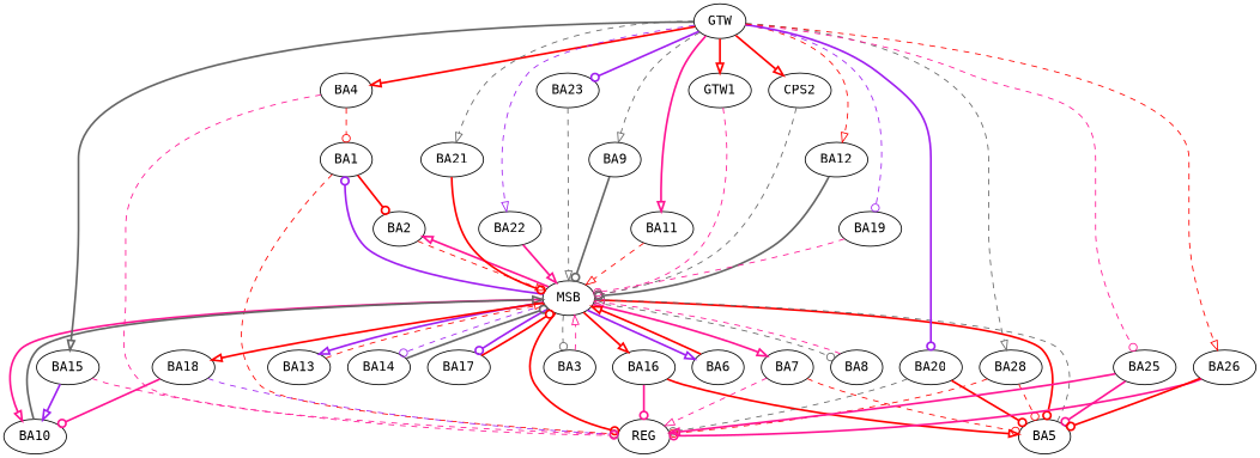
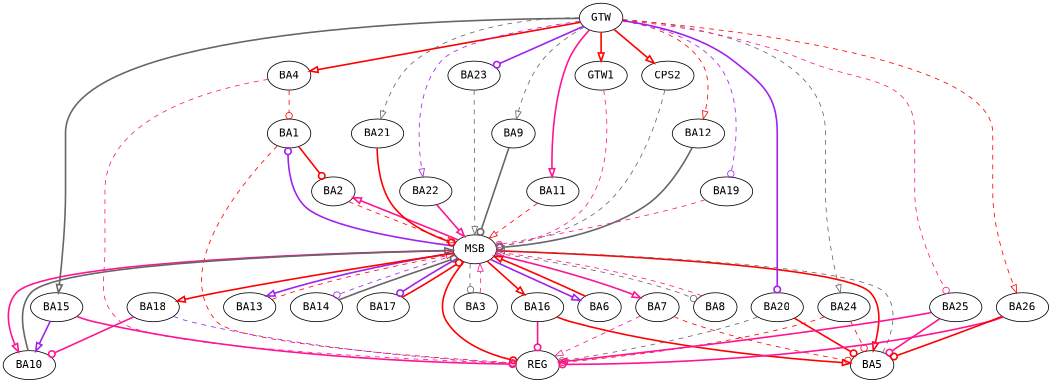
  strict digraph {
    fontname="DejaVu Sans Mono"
    node [fontname="DejaVu Sans Mono"]
    edge [arrowhead=odot color=red fontname="DejaVu Sans Mono" style=bold]
    n1 [label=BA1]
    n2 [label=BA2]
    n3 [label=REG]
    n4 [label=MSB]
    n5 [label=BA3]
    n6 [label=BA5]
    n7 [label=BA6]
    n8 [label=BA7]
    n9 [label=BA8]
    n10 [label=BA10]
    n11 [label=BA13]
    n12 [label=BA14]
    n13 [label=BA16]
    n14 [label=BA17]
    n15 [label=BA18]
    n16 [label=BA4]
    n17 [label=BA9]
    n18 [label=BA11]
    n19 [label=BA12]
    n20 [label=BA15]
    n21 [label=BA19]
    n22 [label=BA20]
    n23 [label=BA21]
    n24 [label=BA22]
    n25 [label=BA23]
-   n26 [label=BA28]
+   n26 [label=BA24]
    n27 [label=BA25]
    n28 [label=BA26]
    n29 [label=GTW1]
    n30 [label=CPS2]
    n31 [label=GTW]
    n1 -> n2
    n1 -> n3 [style=dashed]
    n2 -> n4 [arrowhead=onormal style=dashed]
    n4 -> n1 [color=purple]
    n4 -> n2 [arrowhead=onormal color=deeppink]
    n4 -> n3
    n4 -> n5 [color=gray40 style=dashed]
-   n4 -> n6
+   n4 -> n6 [arrowhead=onormal]
    n4 -> n7 [arrowhead=onormal color=purple]
    n4 -> n8 [arrowhead=onormal color=deeppink]
    n4 -> n9 [color=gray40 style=dashed]
    n4 -> n10 [arrowhead=onormal color=deeppink]
    n4 -> n11 [arrowhead=onormal color=purple]
    n4 -> n12 [color=purple style=dashed]
    n4 -> n13 [arrowhead=onormal]
    n4 -> n14 [color=purple]
    n4 -> n15 [arrowhead=onormal]
    n5 -> n4 [arrowhead=onormal color=deeppink style=dashed]
    n6 -> n4 [arrowhead=onormal color=gray40 style=dashed]
    n7 -> n4 [arrowhead=onormal]
    n8 -> n3 [arrowhead=onormal color=deeppink style=dashed]
    n8 -> n6 [style=dashed]
    n9 -> n4 [arrowhead=onormal color=deeppink style=dashed]
    n10 -> n4 [arrowhead=onormal color=gray40]
    n11 -> n4 [arrowhead=onormal style=dashed]
    n12 -> n4 [color=gray40]
    n13 -> n3 [color=deeppink]
    n13 -> n6 [arrowhead=onormal]
    n14 -> n4
    n15 -> n3 [color=purple style=dashed]
    n15 -> n10 [color=deeppink]
    n16 -> n1 [style=dashed]
    n16 -> n3 [color=deeppink style=dashed]
    n17 -> n4 [color=gray40]
    n18 -> n4 [arrowhead=onormal style=dashed]
    n19 -> n4 [color=gray40]
-   n20 -> n3 [color=deeppink style=dashed]
+   n20 -> n3 [color=deeppink]
    n20 -> n10 [arrowhead=onormal color=purple]
    n21 -> n4 [color=deeppink style=dashed]
    n22 -> n3 [color=gray40 style=dashed]
    n22 -> n6
    n23 -> n4
    n24 -> n4 [arrowhead=onormal color=deeppink]
    n25 -> n4 [arrowhead=onormal color=gray40 style=dashed]
    n26 -> n3 [style=dashed]
    n26 -> n6 [style=dashed]
    n27 -> n3 [arrowhead=onormal color=deeppink]
    n27 -> n6 [color=deeppink]
    n28 -> n3 [color=deeppink]
    n28 -> n6
    n29 -> n4 [color=deeppink style=dashed]
    n30 -> n4 [color=gray40 style=dashed]
    n31 -> n16 [arrowhead=onormal]
    n31 -> n17 [arrowhead=onormal color=gray40 style=dashed]
    n31 -> n18 [arrowhead=onormal color=deeppink]
    n31 -> n19 [arrowhead=onormal style=dashed]
    n31 -> n20 [arrowhead=onormal color=gray40]
    n31 -> n21 [color=purple style=dashed]
    n31 -> n22 [color=purple]
    n31 -> n23 [arrowhead=onormal color=gray40 style=dashed]
    n31 -> n24 [arrowhead=onormal color=purple style=dashed]
    n31 -> n25 [color=purple]
    n31 -> n26 [arrowhead=onormal color=gray40 style=dashed]
    n31 -> n27 [color=deeppink style=dashed]
    n31 -> n28 [arrowhead=onormal style=dashed]
    n31 -> n29 [arrowhead=onormal]
    n31 -> n30 [arrowhead=onormal]
  }
